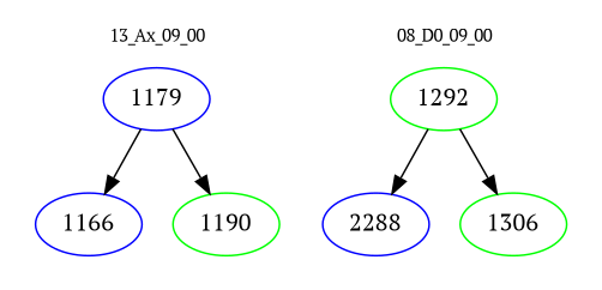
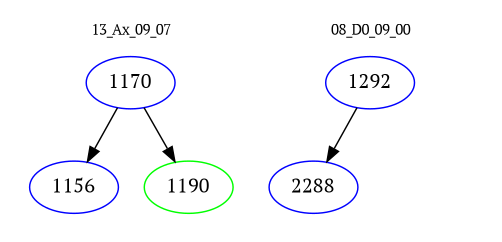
  digraph {
    fontname="PT Serif"
    node [color=blue fontname="PT Serif"]
    edge [color=black fontname="PT Serif"]
-   n1 [label=1179]
-   n2 [label=1166]
+   n1 [label=1170]
+   n2 [label=1156]
    n3 [color=green label=1190]
-   n4 [color=green label=1292]
+   n4 [label=1292]
    n5 [label=2288]
-   n6 [color=green label=1306]
    subgraph cluster_1 {
      color=white
      fontsize=10
-     label="13_Ax_09_00"
+     label="13_Ax_09_07"
      n1
      n2
      n3
    }
    subgraph cluster_2 {
      color=white
      fontsize=10
      label="08_D0_09_00"
      n4
      n5
-     n6
    }
    n1 -> n2
    n1 -> n3
    n4 -> n5
-   n4 -> n6
  }
